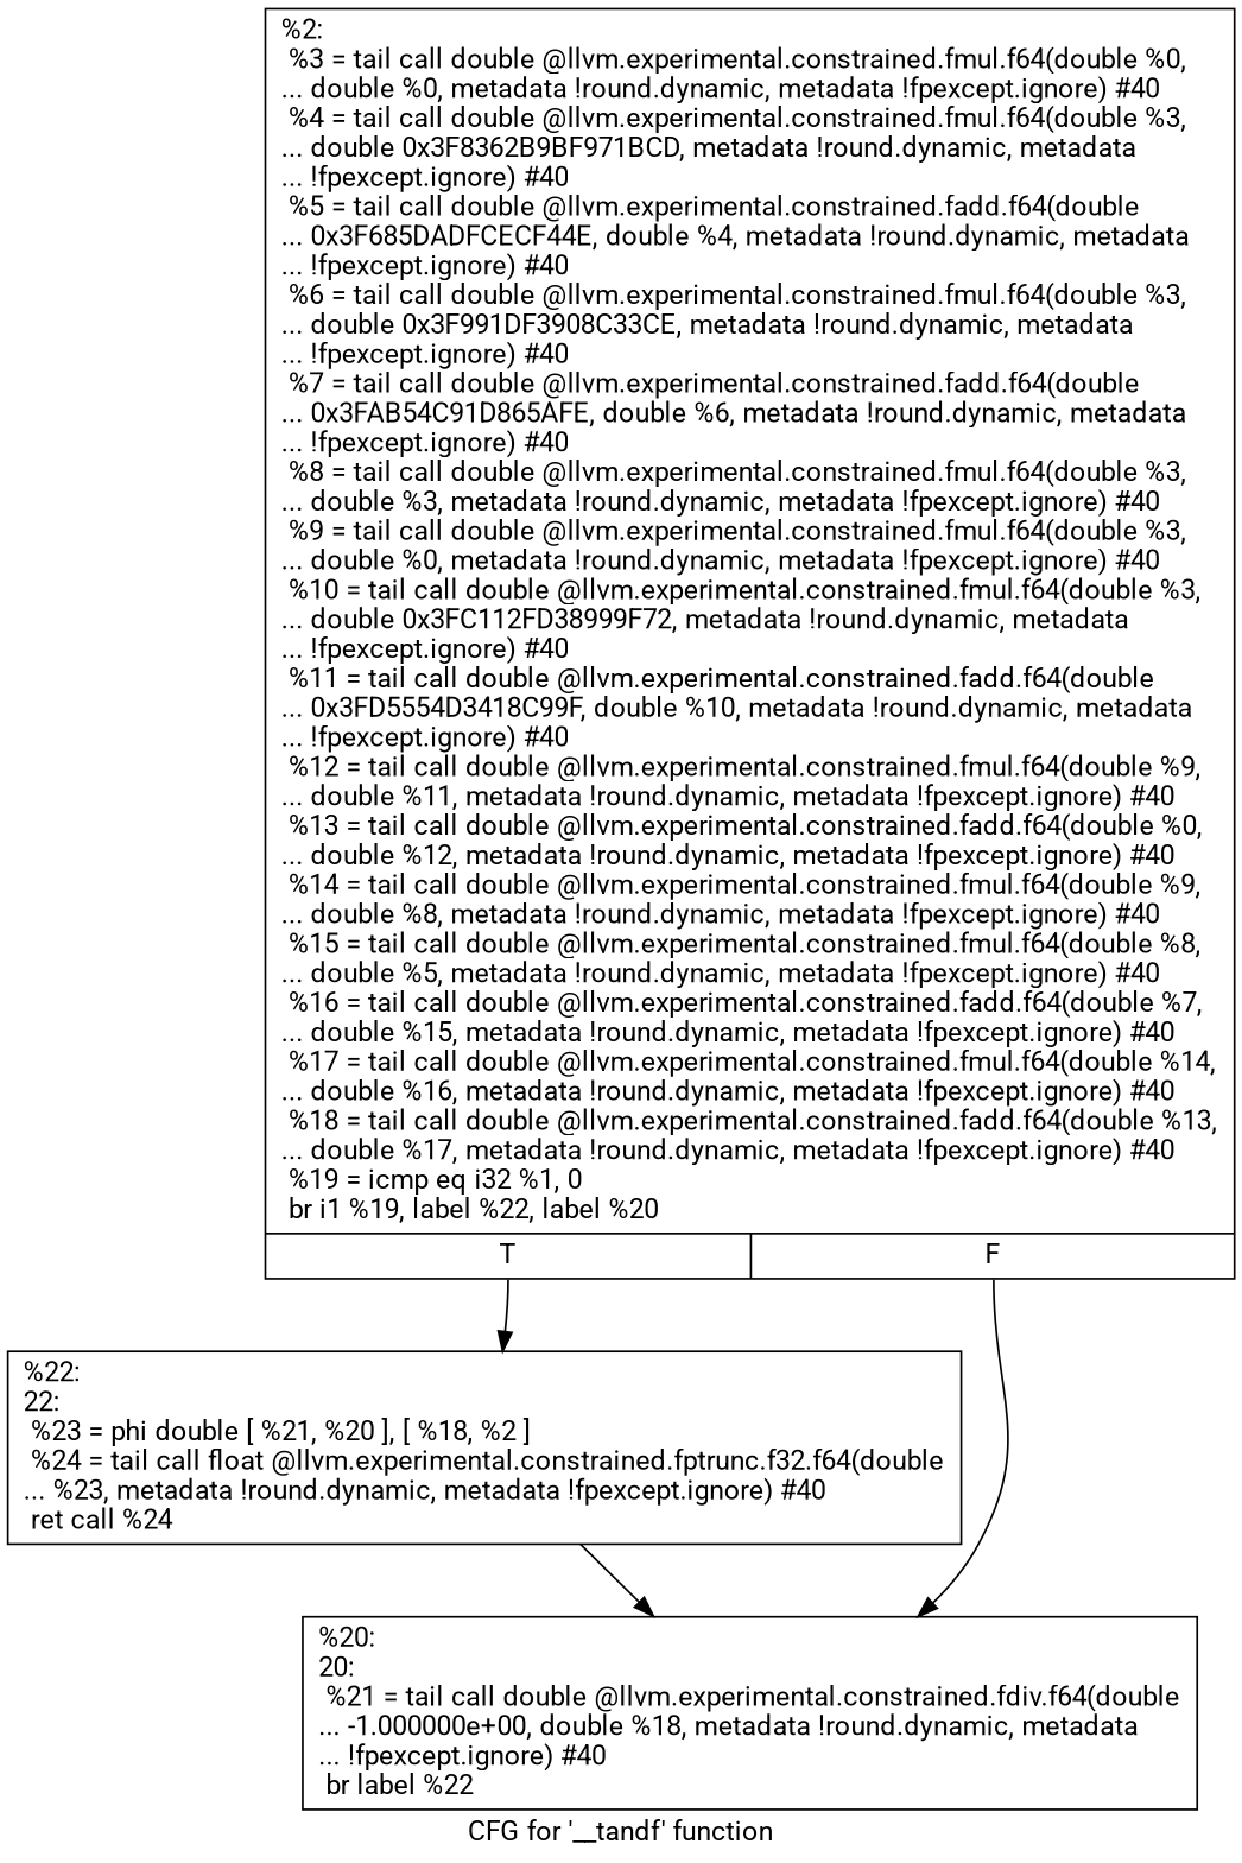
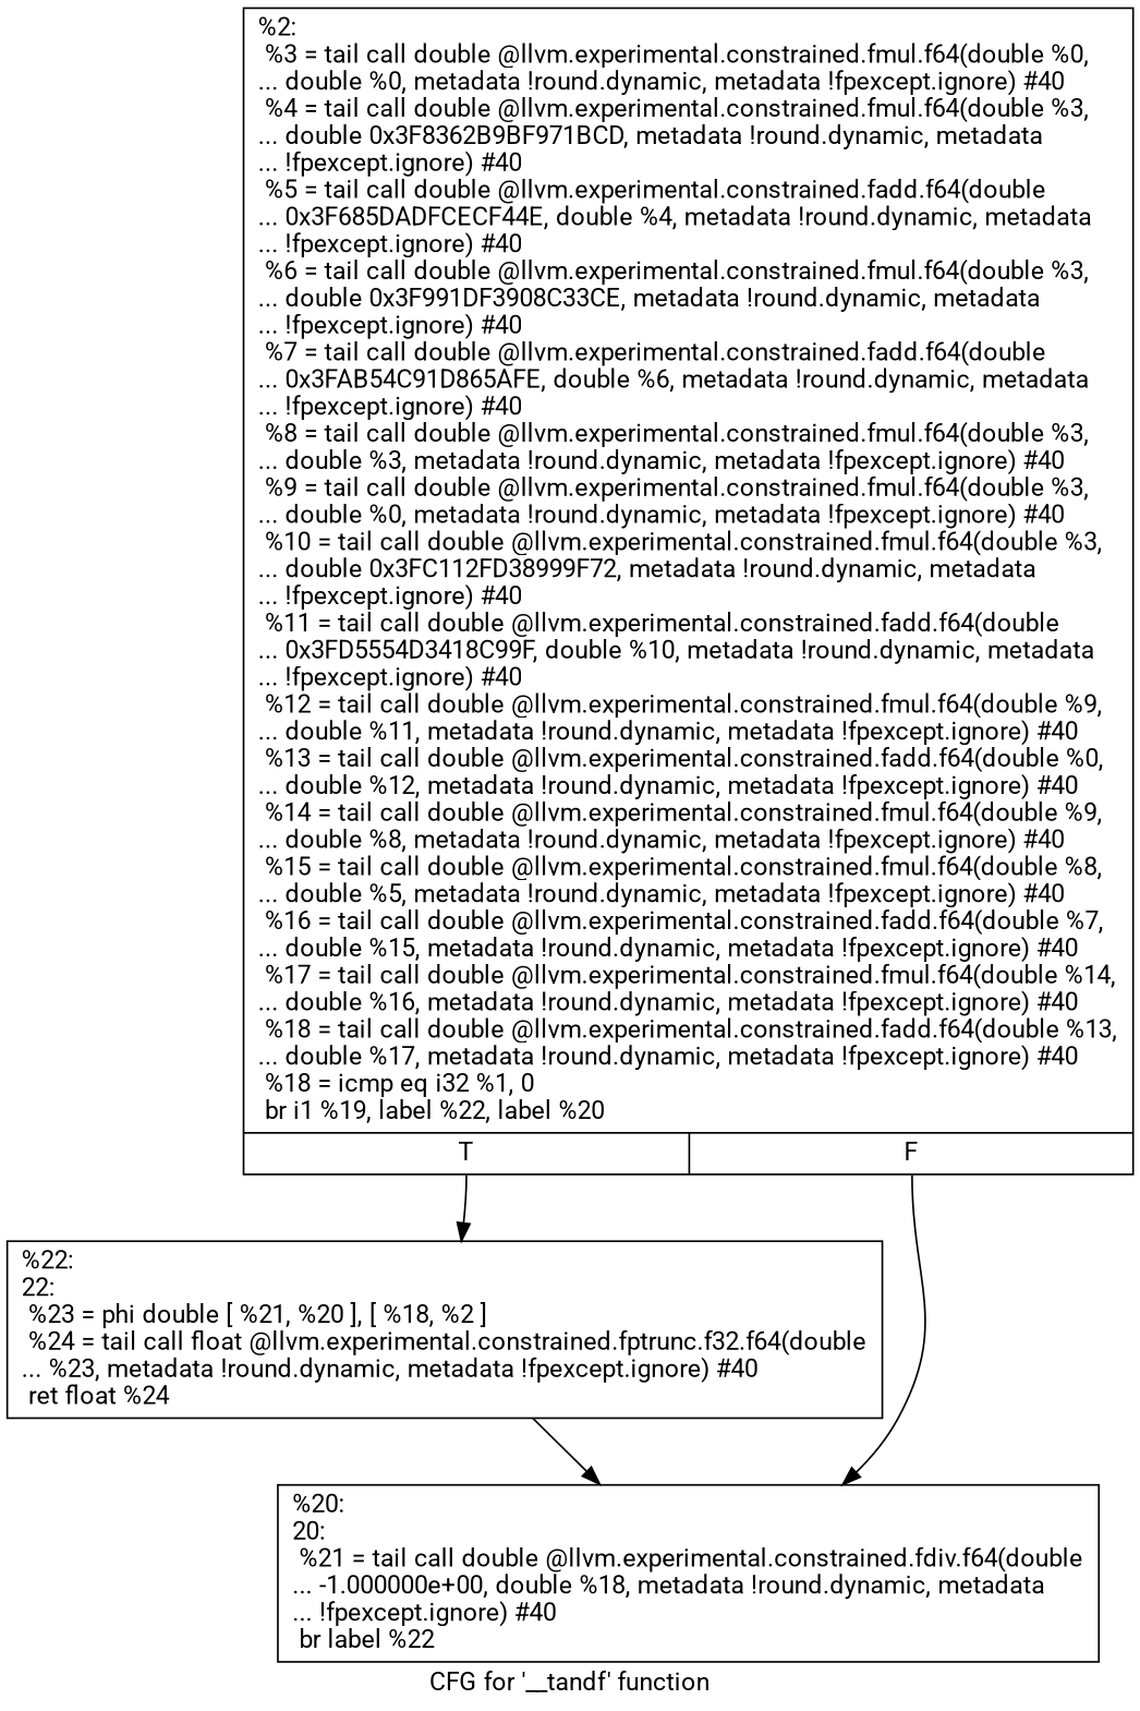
  digraph {
    fontname=Roboto
    label="CFG for '__tandf' function"
    node [fontname=Roboto shape=record]
    edge [fontname=Roboto]
-   n1 [label="{%2:\l  %3 = tail call double @llvm.experimental.constrained.fmul.f64(double %0,\l... double %0, metadata !round.dynamic, metadata !fpexcept.ignore) #40\l  %4 = tail call double @llvm.experimental.constrained.fmul.f64(double %3,\l... double 0x3F8362B9BF971BCD, metadata !round.dynamic, metadata\l... !fpexcept.ignore) #40\l  %5 = tail call double @llvm.experimental.constrained.fadd.f64(double\l... 0x3F685DADFCECF44E, double %4, metadata !round.dynamic, metadata\l... !fpexcept.ignore) #40\l  %6 = tail call double @llvm.experimental.constrained.fmul.f64(double %3,\l... double 0x3F991DF3908C33CE, metadata !round.dynamic, metadata\l... !fpexcept.ignore) #40\l  %7 = tail call double @llvm.experimental.constrained.fadd.f64(double\l... 0x3FAB54C91D865AFE, double %6, metadata !round.dynamic, metadata\l... !fpexcept.ignore) #40\l  %8 = tail call double @llvm.experimental.constrained.fmul.f64(double %3,\l... double %3, metadata !round.dynamic, metadata !fpexcept.ignore) #40\l  %9 = tail call double @llvm.experimental.constrained.fmul.f64(double %3,\l... double %0, metadata !round.dynamic, metadata !fpexcept.ignore) #40\l  %10 = tail call double @llvm.experimental.constrained.fmul.f64(double %3,\l... double 0x3FC112FD38999F72, metadata !round.dynamic, metadata\l... !fpexcept.ignore) #40\l  %11 = tail call double @llvm.experimental.constrained.fadd.f64(double\l... 0x3FD5554D3418C99F, double %10, metadata !round.dynamic, metadata\l... !fpexcept.ignore) #40\l  %12 = tail call double @llvm.experimental.constrained.fmul.f64(double %9,\l... double %11, metadata !round.dynamic, metadata !fpexcept.ignore) #40\l  %13 = tail call double @llvm.experimental.constrained.fadd.f64(double %0,\l... double %12, metadata !round.dynamic, metadata !fpexcept.ignore) #40\l  %14 = tail call double @llvm.experimental.constrained.fmul.f64(double %9,\l... double %8, metadata !round.dynamic, metadata !fpexcept.ignore) #40\l  %15 = tail call double @llvm.experimental.constrained.fmul.f64(double %8,\l... double %5, metadata !round.dynamic, metadata !fpexcept.ignore) #40\l  %16 = tail call double @llvm.experimental.constrained.fadd.f64(double %7,\l... double %15, metadata !round.dynamic, metadata !fpexcept.ignore) #40\l  %17 = tail call double @llvm.experimental.constrained.fmul.f64(double %14,\l... double %16, metadata !round.dynamic, metadata !fpexcept.ignore) #40\l  %18 = tail call double @llvm.experimental.constrained.fadd.f64(double %13,\l... double %17, metadata !round.dynamic, metadata !fpexcept.ignore) #40\l  %19 = icmp eq i32 %1, 0\l  br i1 %19, label %22, label %20\l|{<s0>T|<s1>F}}"]
-   n2 [label="{%22:\l22:                                               \l  %23 = phi double [ %21, %20 ], [ %18, %2 ]\l  %24 = tail call float @llvm.experimental.constrained.fptrunc.f32.f64(double\l... %23, metadata !round.dynamic, metadata !fpexcept.ignore) #40\l  ret call %24\l}"]
+   n1 [label="{%2:\l  %3 = tail call double @llvm.experimental.constrained.fmul.f64(double %0,\l... double %0, metadata !round.dynamic, metadata !fpexcept.ignore) #40\l  %4 = tail call double @llvm.experimental.constrained.fmul.f64(double %3,\l... double 0x3F8362B9BF971BCD, metadata !round.dynamic, metadata\l... !fpexcept.ignore) #40\l  %5 = tail call double @llvm.experimental.constrained.fadd.f64(double\l... 0x3F685DADFCECF44E, double %4, metadata !round.dynamic, metadata\l... !fpexcept.ignore) #40\l  %6 = tail call double @llvm.experimental.constrained.fmul.f64(double %3,\l... double 0x3F991DF3908C33CE, metadata !round.dynamic, metadata\l... !fpexcept.ignore) #40\l  %7 = tail call double @llvm.experimental.constrained.fadd.f64(double\l... 0x3FAB54C91D865AFE, double %6, metadata !round.dynamic, metadata\l... !fpexcept.ignore) #40\l  %8 = tail call double @llvm.experimental.constrained.fmul.f64(double %3,\l... double %3, metadata !round.dynamic, metadata !fpexcept.ignore) #40\l  %9 = tail call double @llvm.experimental.constrained.fmul.f64(double %3,\l... double %0, metadata !round.dynamic, metadata !fpexcept.ignore) #40\l  %10 = tail call double @llvm.experimental.constrained.fmul.f64(double %3,\l... double 0x3FC112FD38999F72, metadata !round.dynamic, metadata\l... !fpexcept.ignore) #40\l  %11 = tail call double @llvm.experimental.constrained.fadd.f64(double\l... 0x3FD5554D3418C99F, double %10, metadata !round.dynamic, metadata\l... !fpexcept.ignore) #40\l  %12 = tail call double @llvm.experimental.constrained.fmul.f64(double %9,\l... double %11, metadata !round.dynamic, metadata !fpexcept.ignore) #40\l  %13 = tail call double @llvm.experimental.constrained.fadd.f64(double %0,\l... double %12, metadata !round.dynamic, metadata !fpexcept.ignore) #40\l  %14 = tail call double @llvm.experimental.constrained.fmul.f64(double %9,\l... double %8, metadata !round.dynamic, metadata !fpexcept.ignore) #40\l  %15 = tail call double @llvm.experimental.constrained.fmul.f64(double %8,\l... double %5, metadata !round.dynamic, metadata !fpexcept.ignore) #40\l  %16 = tail call double @llvm.experimental.constrained.fadd.f64(double %7,\l... double %15, metadata !round.dynamic, metadata !fpexcept.ignore) #40\l  %17 = tail call double @llvm.experimental.constrained.fmul.f64(double %14,\l... double %16, metadata !round.dynamic, metadata !fpexcept.ignore) #40\l  %18 = tail call double @llvm.experimental.constrained.fadd.f64(double %13,\l... double %17, metadata !round.dynamic, metadata !fpexcept.ignore) #40\l  %18 = icmp eq i32 %1, 0\l  br i1 %19, label %22, label %20\l|{<s0>T|<s1>F}}"]
+   n2 [label="{%22:\l22:                                               \l  %23 = phi double [ %21, %20 ], [ %18, %2 ]\l  %24 = tail call float @llvm.experimental.constrained.fptrunc.f32.f64(double\l... %23, metadata !round.dynamic, metadata !fpexcept.ignore) #40\l  ret float %24\l}"]
    n3 [label="{%20:\l20:                                               \l  %21 = tail call double @llvm.experimental.constrained.fdiv.f64(double\l... -1.000000e+00, double %18, metadata !round.dynamic, metadata\l... !fpexcept.ignore) #40\l  br label %22\l}"]
    n1 -> n2 [tailport=s0]
    n1 -> n3 [tailport=s1]
    n2 -> n3
  }
